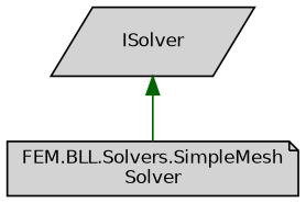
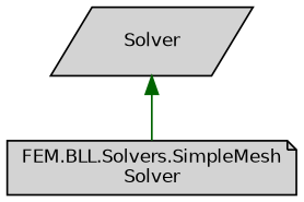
  digraph {
    node [color=black fillcolor=lightgrey fontname=Helvetica fontsize=10 style=filled]
    n1 [fontcolor=black height=0.2 label="FEM.BLL.Solvers.SimpleMesh\lSolver" shape=note width=0.4]
-   n2 [height=0.2 label=ISolver shape=parallelogram width=0.4]
+   n2 [height=0.2 label=Solver shape=parallelogram width=0.4]
    n2 -> n1 [color=darkgreen dir=back fontname=Helvetica fontsize=10 labelfontname=Helvetica labelfontsize=10 style=solid]
  }
